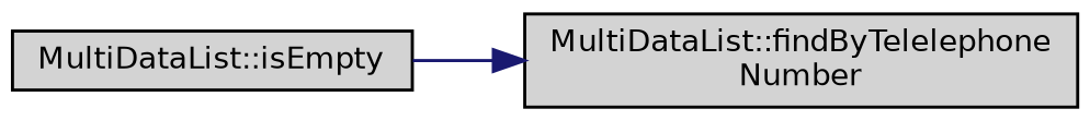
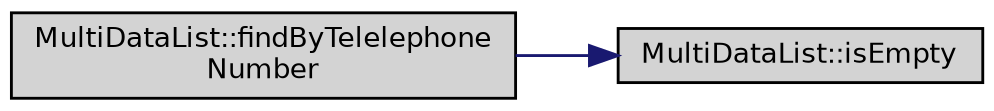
  digraph {
    rankdir=LR
    node [color=black fillcolor=lightgrey fontname=Helvetica fontsize=10 shape=record style=filled]
    n1 [fontcolor=black height=0.2 label="MultiDataList::findByTelelephone\lNumber" width=0.4]
    n2 [height=0.2 label="MultiDataList::isEmpty" width=0.4]
-   n2 -> n1 [color=midnightblue fontname=Helvetica fontsize=10 labelfontname=Helvetica labelfontsize=10 style=solid]
+   n1 -> n2 [color=midnightblue fontname=Helvetica fontsize=10 labelfontname=Helvetica labelfontsize=10 style=solid]
  }
